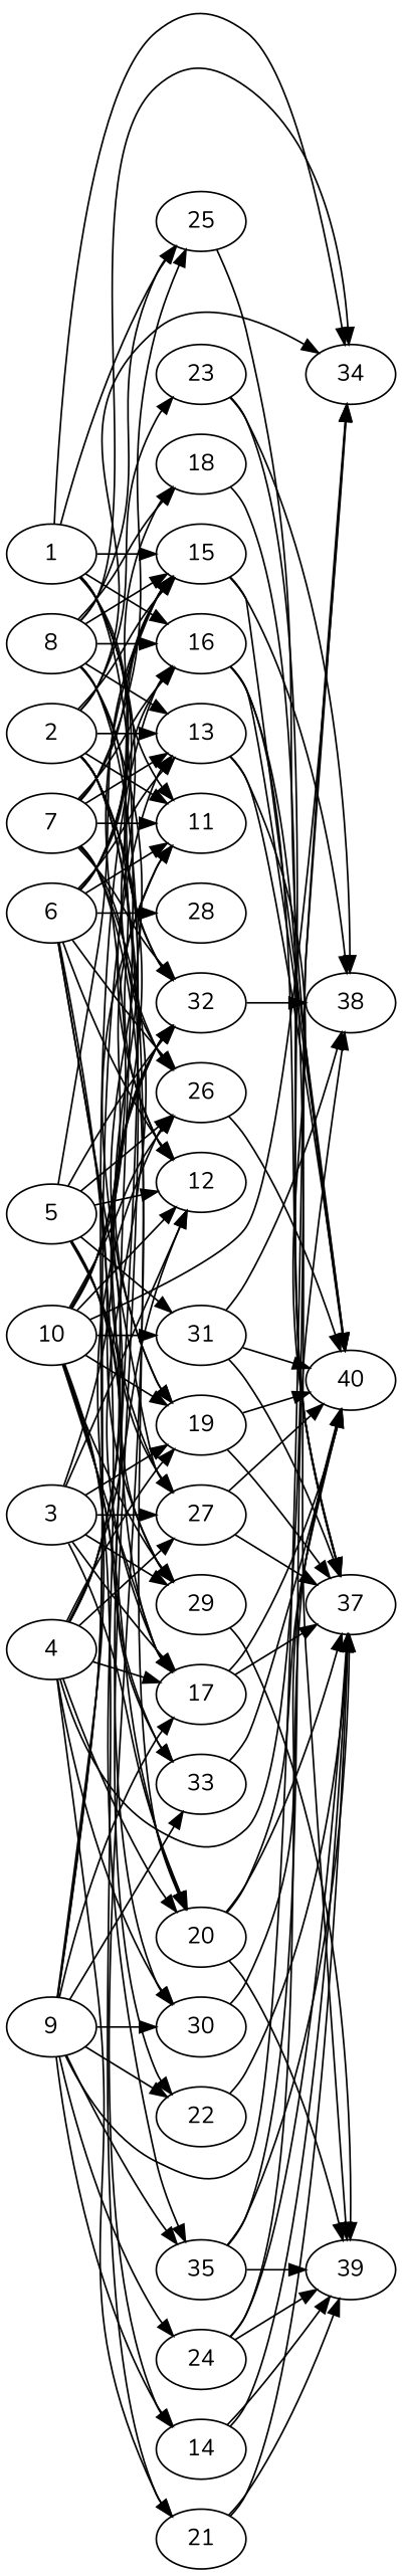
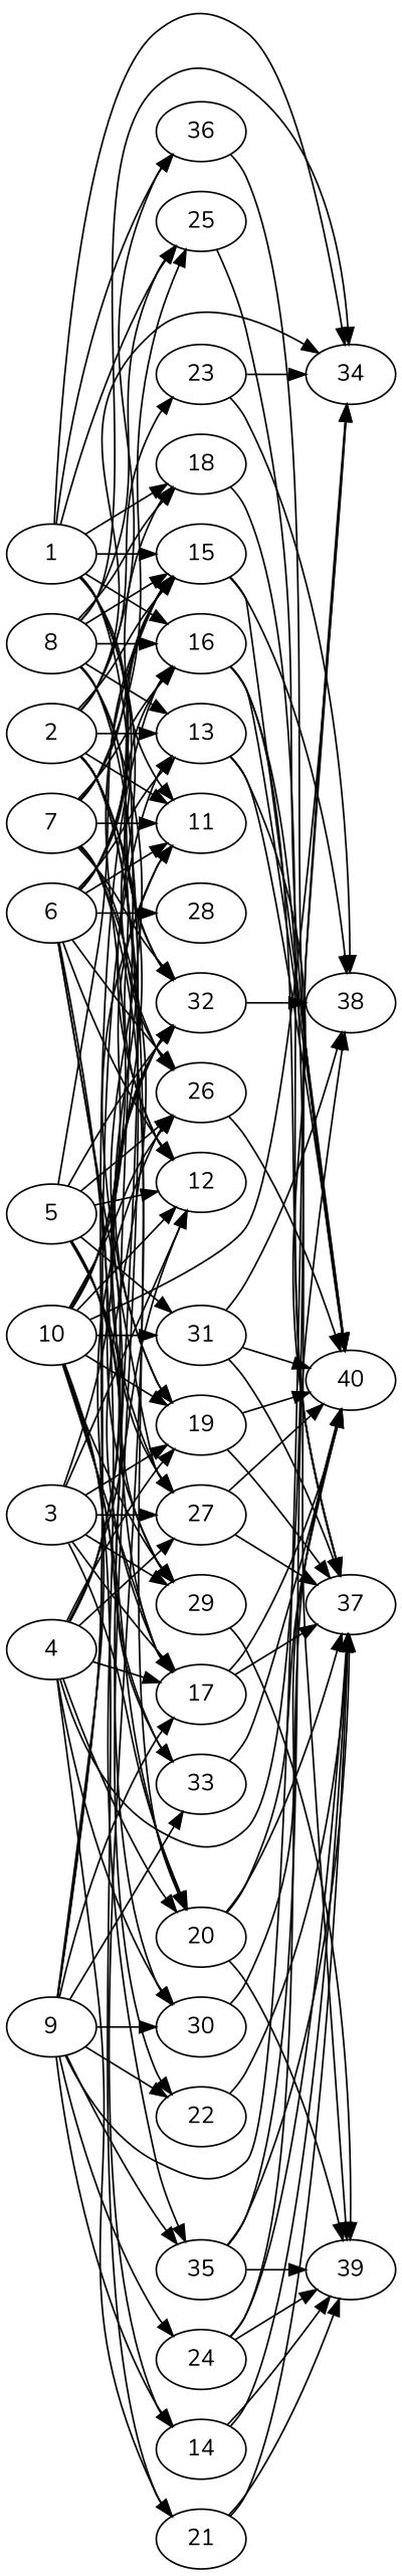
  digraph {
    fontname=Nunito
    rankdir=LR
    node [alpha=0.18 fontname=Nunito]
    edge [fontname=Nunito]
    1 [alpha=0.14 expect_size=1331182273864267520]
    11 [alpha=0.17 expect_size=1013244947644068921344]
    12 [alpha=0.06 expect_size=4903382084396435636224]
    15 [alpha=0.03 expect_size=248264089393476665344]
    16 [alpha=0.11 expect_size=148689658967822784]
    17 [alpha=0.03 expect_size=87378601662729536]
    18 [alpha=0.05 expect_size=259548118878076384]
    25 [expect_size=14988039232584073347072]
    26 [alpha=0.09 expect_size=8152534779614365696]
    32 [alpha=0.13 expect_size=130240135949696288]
    34 [alpha=0.07 expect_size=400214565239071488]
+   36 [alpha=0.15 expect_size=179279421972992320]
    40 [alpha=0.11 expect_size=161562341269221856]
    38 [alpha=0.17 expect_size=28019221602098032]
    37 [expect_size=83408047471128208]
    39 [alpha=0.13 expect_size=88875646011788720]
    2 [expect_size=15898149610460349988864]
    13 [alpha=0.19 expect_size=516674806263740104704]
    19 [alpha=0.06 expect_size=61471203834225848]
    20 [alpha=0.15 expect_size=4252587282002920603648]
    22 [alpha=0.17 expect_size=7764538482552763056128]
    23 [alpha=0.20 expect_size=635989605121567752192]
    27 [alpha=0.16 expect_size=578749838531756928]
    3 [expect_size=331454432493436928000]
    29 [alpha=0.10 expect_size=10770470908391195672576]
    4 [alpha=0.07 expect_size=91151933063321904]
    21 [alpha=0.09 expect_size=2413006952710614810624]
    30 [alpha=0.04 expect_size=17967559120422816448512]
    5 [alpha=0.10 expect_size=7462395710925696000]
    31 [expect_size=2166327883889723904]
    33 [alpha=0.05 expect_size=3932644045746111250432]
    6 [alpha=0.03 expect_size=8333364900466262016000]
    28 [alpha=0.02 expect_size=3244325869276257792]
    35 [alpha=0.13 expect_size=18841084593321279488000]
    7 [expect_size=10459632404837820]
    14 [alpha=0.02 expect_size=39435730795169316864]
    8 [alpha=0.07 expect_size=40232005396701642752]
    9 [alpha=0.15 expect_size=10338765907405903495168]
    24 [alpha=0.01 expect_size=1148984887945424768]
    10 [alpha=0.12 expect_size=44228019531995048]
    1 -> 11
    1 -> 12
    1 -> 15
    1 -> 16
    1 -> 17
+   1 -> 18
    1 -> 25
    1 -> 26
    1 -> 32
    1 -> 34
+   1 -> 36
    15 -> 40
    15 -> 38
    16 -> 40
    16 -> 37
    16 -> 39
    17 -> 40
    17 -> 37
    18 -> 37
    25 -> 40
    26 -> 40
    32 -> 38
+   36 -> 40
    2 -> 11
    2 -> 12
    2 -> 15
    2 -> 34
+   2 -> 36
    2 -> 13
    2 -> 19
    2 -> 20
    2 -> 22
    2 -> 23
    2 -> 27
    13 -> 40
    13 -> 37
    19 -> 40
    19 -> 37
    20 -> 40
    20 -> 37
    20 -> 39
    22 -> 37
    23 -> 38
-   23 -> 37
+   23 -> 34
    27 -> 40
    27 -> 37
    3 -> 12
    3 -> 17
    3 -> 32
    3 -> 19
    3 -> 20
    3 -> 27
    3 -> 29
    29 -> 39
    4 -> 11
    4 -> 12
    4 -> 17
    4 -> 32
    4 -> 34
    4 -> 19
    4 -> 20
    4 -> 27
    4 -> 21
    4 -> 30
    21 -> 37
    21 -> 39
    30 -> 40
    5 -> 12
    5 -> 15
    5 -> 26
    5 -> 32
    5 -> 27
    5 -> 29
    5 -> 31
    5 -> 33
    31 -> 40
    31 -> 38
    31 -> 37
    33 -> 40
    6 -> 11
    6 -> 12
    6 -> 15
    6 -> 16
    6 -> 18
    6 -> 26
    6 -> 13
    6 -> 27
    6 -> 29
    6 -> 28
    6 -> 35
    35 -> 38
    35 -> 37
    35 -> 39
    7 -> 11
    7 -> 15
    7 -> 16
    7 -> 17
    7 -> 25
    7 -> 26
    7 -> 32
-   7 -> 13
    7 -> 14
    14 -> 37
    14 -> 39
    8 -> 15
    8 -> 16
    8 -> 18
    8 -> 25
    8 -> 32
    8 -> 34
    8 -> 13
    8 -> 19
    8 -> 30
    9 -> 16
    9 -> 17
    9 -> 26
    9 -> 34
    9 -> 13
    9 -> 22
    9 -> 30
    9 -> 33
    9 -> 35
    9 -> 14
    9 -> 24
    24 -> 40
    24 -> 37
    24 -> 39
    10 -> 11
    10 -> 12
    10 -> 15
    10 -> 17
    10 -> 26
    10 -> 32
    10 -> 34
    10 -> 19
    10 -> 20
    10 -> 29
    10 -> 21
    10 -> 31
    10 -> 33
  }
